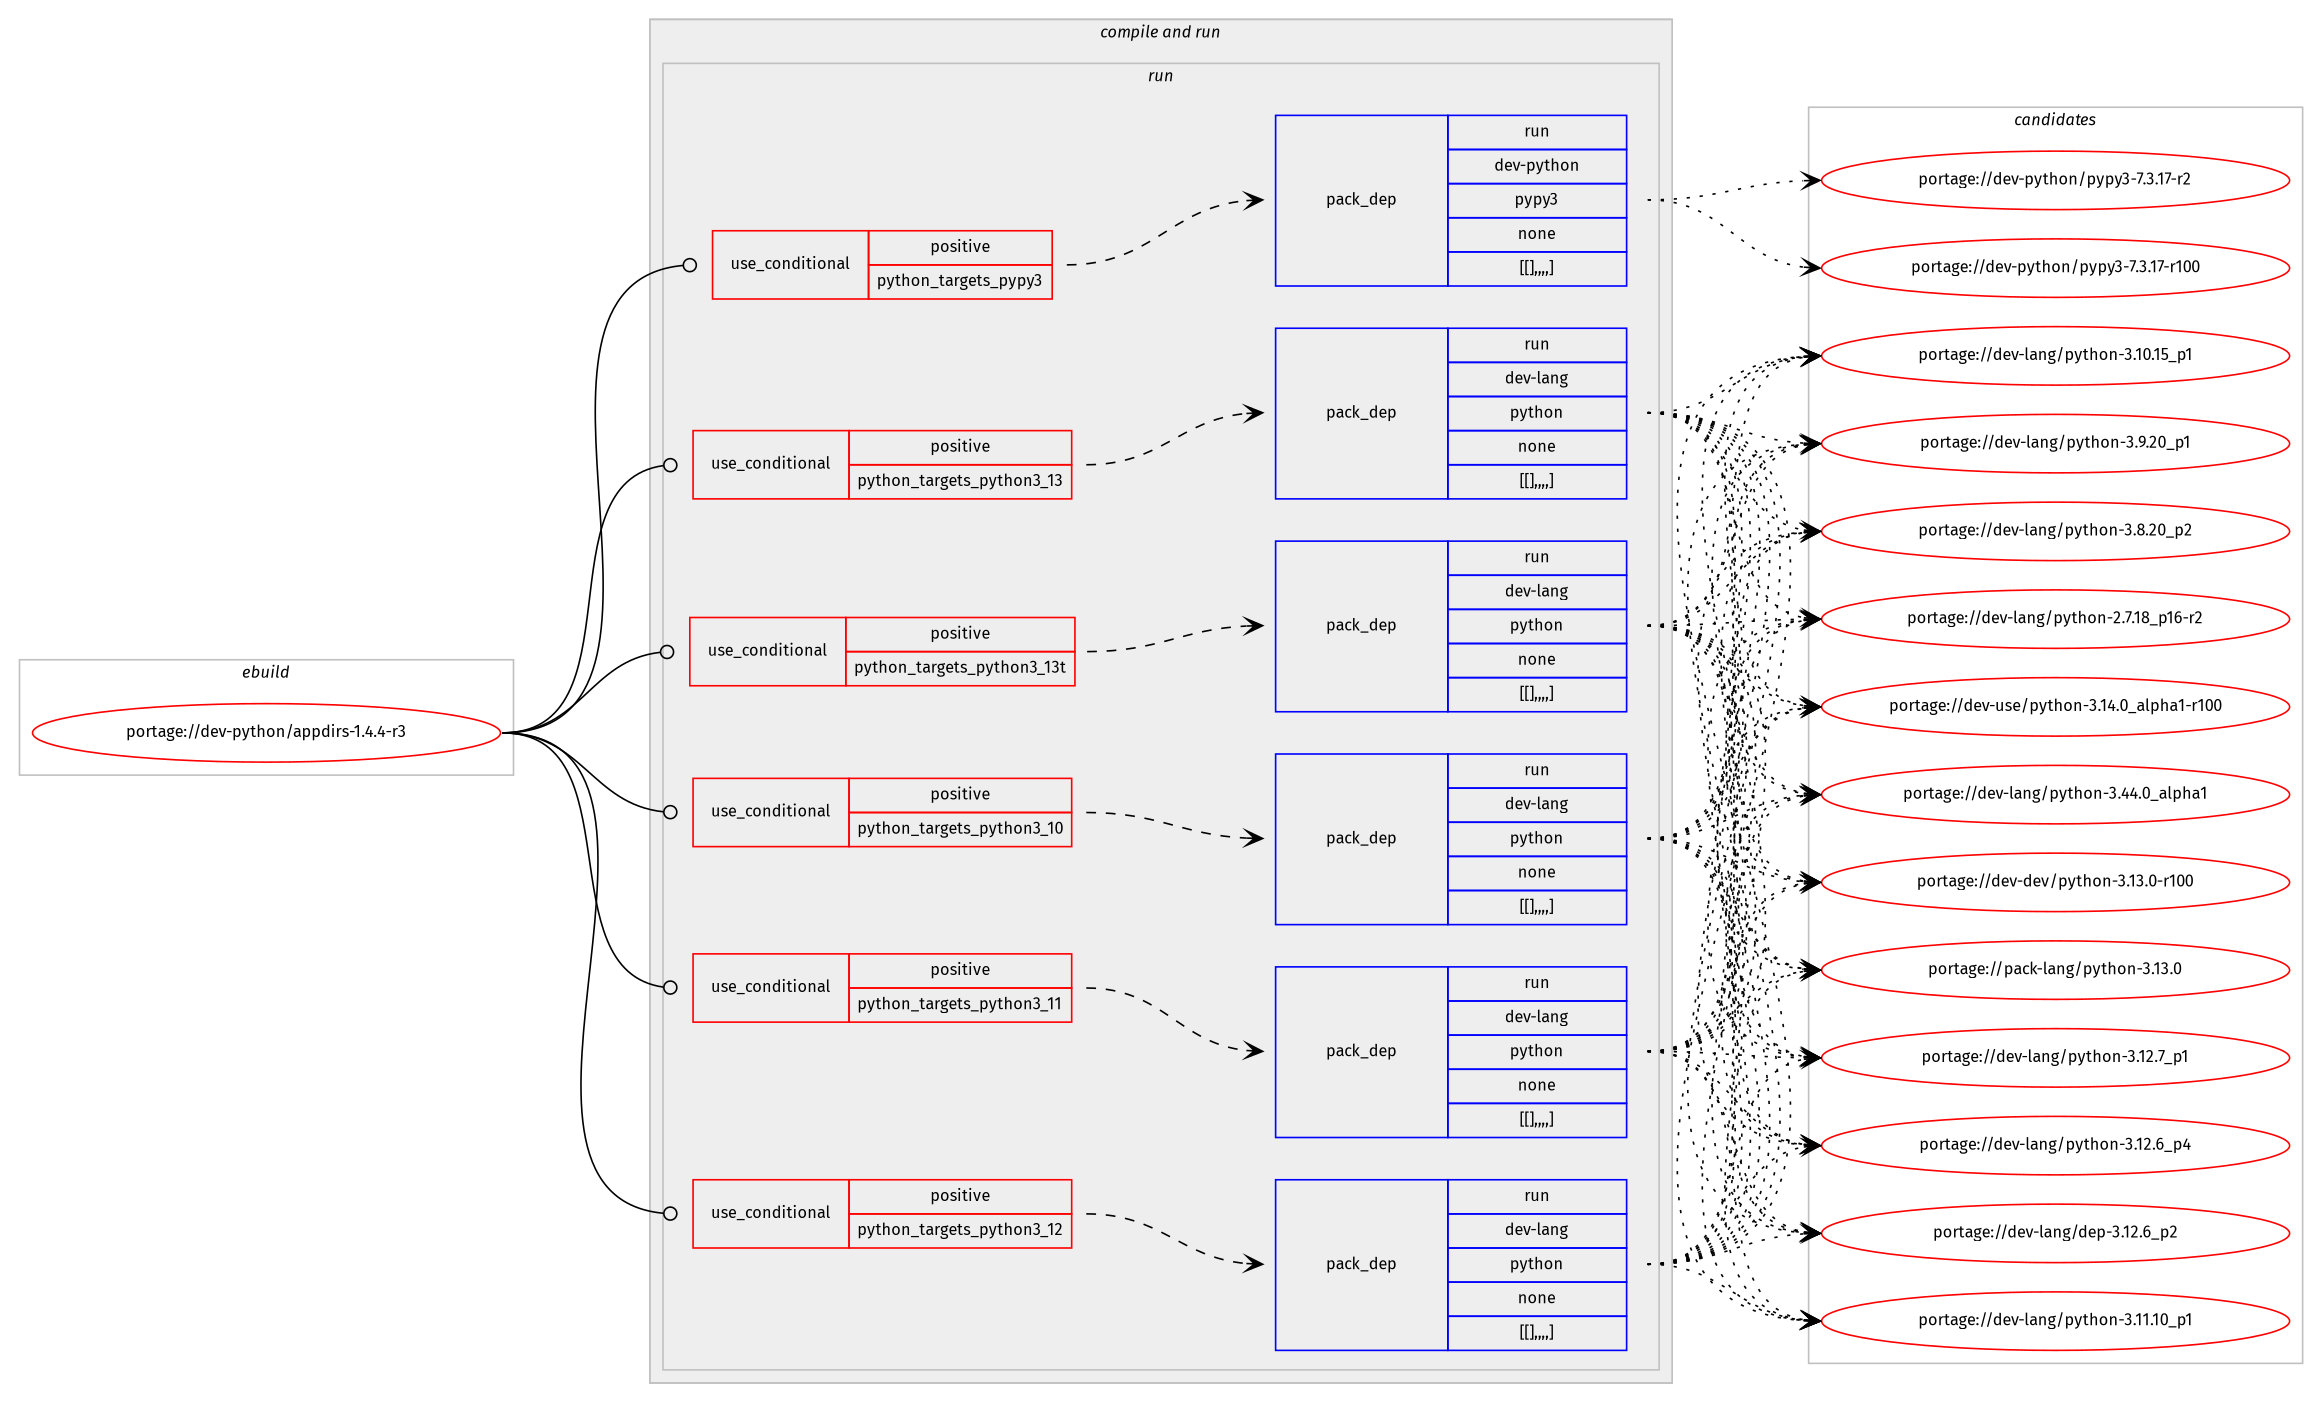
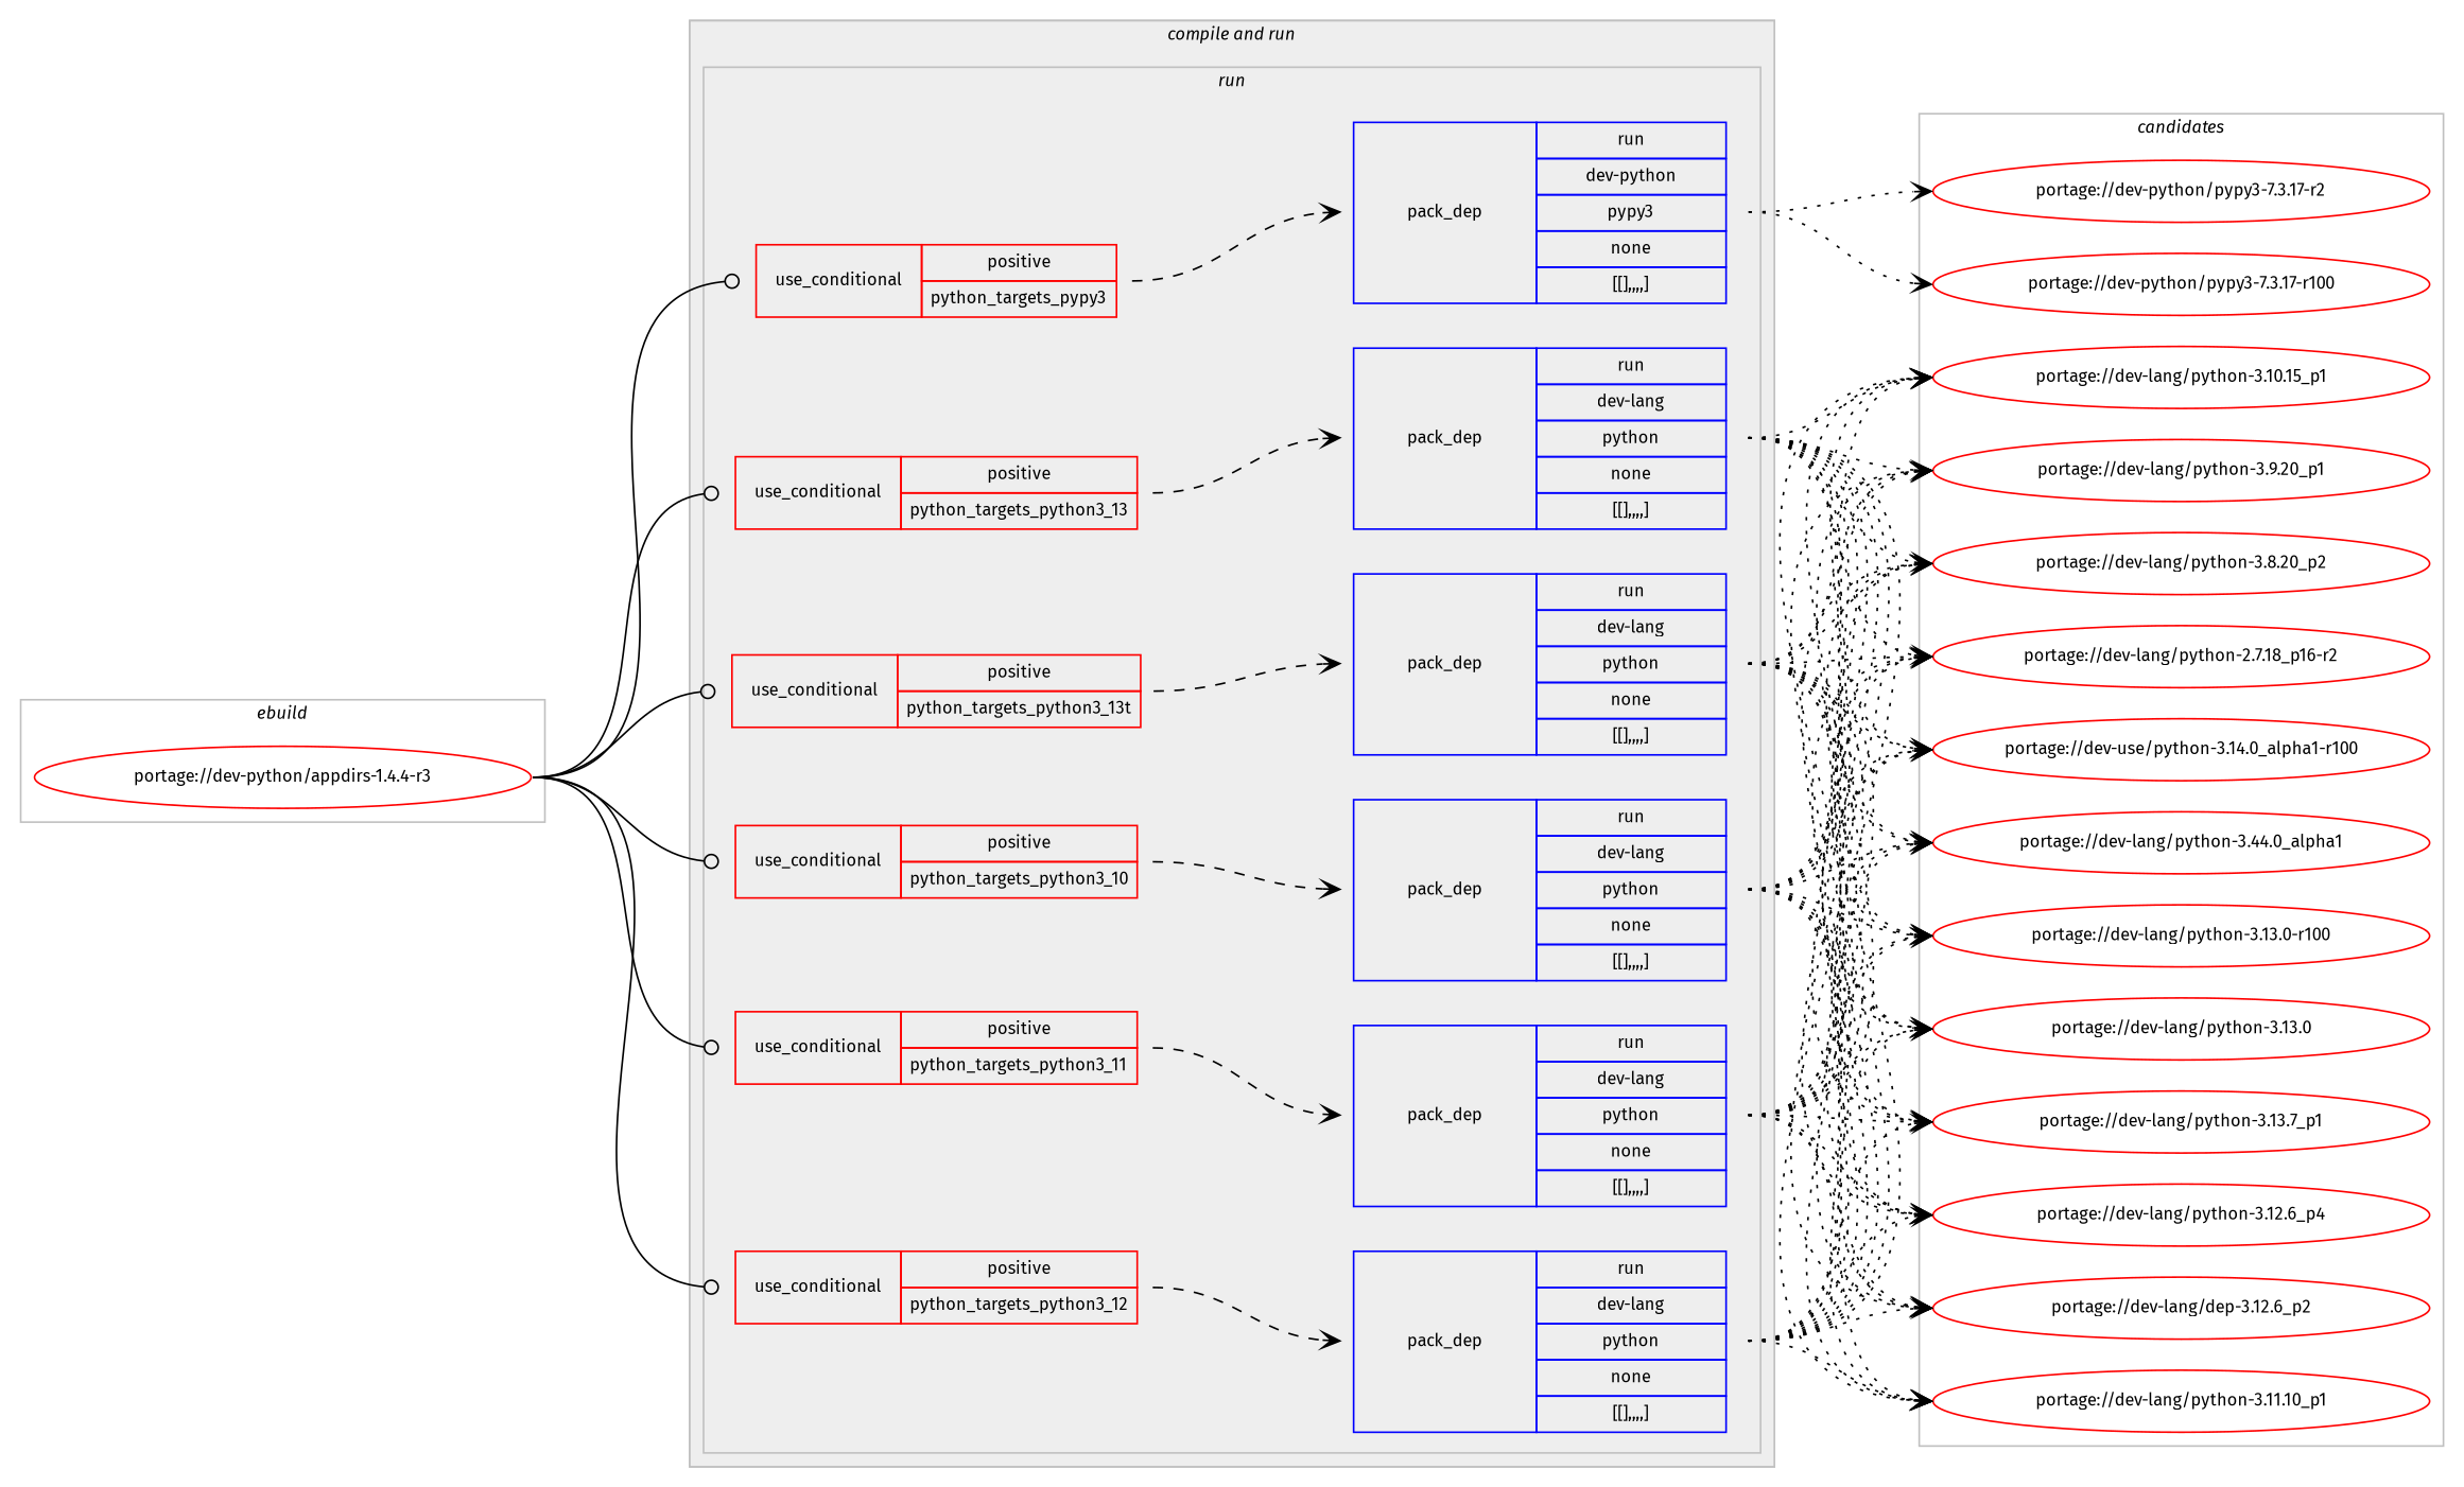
  digraph {
    compound=true
    concentrate=true
    fontname="Fira Sans"
    fontsize=10
    newrank=true
    rankdir=LR
    ranksep=1.5
    node [color=red fontname="Fira Sans" fontsize=10]
    edge [arrowhead=vee fontname="Fira Sans" headport=w style=dotted tailport=e weight=100]
    n1 [label="portage://dev-python/appdirs-1.4.4-r3" width=4]
    n2 [color=blue label=<<TABLE BORDER="0" CELLBORDER="1" CELLSPACING="0" CELLPADDING="4" WIDTH="220"><TR><TD ROWSPAN="6" CELLPADDING="30">pack_dep</TD></TR><TR><TD WIDTH="110">run</TD></TR><TR><TD>dev-python</TD></TR><TR><TD>pypy3</TD></TR><TR><TD>none</TD></TR><TR><TD>[[],,,,]</TD></TR></TABLE>> shape=none]
    n3 [label=<<TABLE BORDER="0" CELLBORDER="1" CELLSPACING="0" CELLPADDING="4"><TR><TD ROWSPAN="3" CELLPADDING="10">use_conditional</TD></TR><TR><TD>positive</TD></TR><TR><TD>python_targets_pypy3</TD></TR></TABLE>> shape=none]
    n4 [color=blue label=<<TABLE BORDER="0" CELLBORDER="1" CELLSPACING="0" CELLPADDING="4" WIDTH="220"><TR><TD ROWSPAN="6" CELLPADDING="30">pack_dep</TD></TR><TR><TD WIDTH="110">run</TD></TR><TR><TD>dev-lang</TD></TR><TR><TD>python</TD></TR><TR><TD>none</TD></TR><TR><TD>[[],,,,]</TD></TR></TABLE>> shape=none]
    n5 [label=<<TABLE BORDER="0" CELLBORDER="1" CELLSPACING="0" CELLPADDING="4"><TR><TD ROWSPAN="3" CELLPADDING="10">use_conditional</TD></TR><TR><TD>positive</TD></TR><TR><TD>python_targets_python3_10</TD></TR></TABLE>> shape=none]
    n6 [color=blue label=<<TABLE BORDER="0" CELLBORDER="1" CELLSPACING="0" CELLPADDING="4" WIDTH="220"><TR><TD ROWSPAN="6" CELLPADDING="30">pack_dep</TD></TR><TR><TD WIDTH="110">run</TD></TR><TR><TD>dev-lang</TD></TR><TR><TD>python</TD></TR><TR><TD>none</TD></TR><TR><TD>[[],,,,]</TD></TR></TABLE>> shape=none]
    n7 [label=<<TABLE BORDER="0" CELLBORDER="1" CELLSPACING="0" CELLPADDING="4"><TR><TD ROWSPAN="3" CELLPADDING="10">use_conditional</TD></TR><TR><TD>positive</TD></TR><TR><TD>python_targets_python3_11</TD></TR></TABLE>> shape=none]
    n8 [color=blue label=<<TABLE BORDER="0" CELLBORDER="1" CELLSPACING="0" CELLPADDING="4" WIDTH="220"><TR><TD ROWSPAN="6" CELLPADDING="30">pack_dep</TD></TR><TR><TD WIDTH="110">run</TD></TR><TR><TD>dev-lang</TD></TR><TR><TD>python</TD></TR><TR><TD>none</TD></TR><TR><TD>[[],,,,]</TD></TR></TABLE>> shape=none]
    n9 [label=<<TABLE BORDER="0" CELLBORDER="1" CELLSPACING="0" CELLPADDING="4"><TR><TD ROWSPAN="3" CELLPADDING="10">use_conditional</TD></TR><TR><TD>positive</TD></TR><TR><TD>python_targets_python3_12</TD></TR></TABLE>> shape=none]
    n10 [color=blue label=<<TABLE BORDER="0" CELLBORDER="1" CELLSPACING="0" CELLPADDING="4" WIDTH="220"><TR><TD ROWSPAN="6" CELLPADDING="30">pack_dep</TD></TR><TR><TD WIDTH="110">run</TD></TR><TR><TD>dev-lang</TD></TR><TR><TD>python</TD></TR><TR><TD>none</TD></TR><TR><TD>[[],,,,]</TD></TR></TABLE>> shape=none]
    n11 [label=<<TABLE BORDER="0" CELLBORDER="1" CELLSPACING="0" CELLPADDING="4"><TR><TD ROWSPAN="3" CELLPADDING="10">use_conditional</TD></TR><TR><TD>positive</TD></TR><TR><TD>python_targets_python3_13</TD></TR></TABLE>> shape=none]
    n12 [color=blue label=<<TABLE BORDER="0" CELLBORDER="1" CELLSPACING="0" CELLPADDING="4" WIDTH="220"><TR><TD ROWSPAN="6" CELLPADDING="30">pack_dep</TD></TR><TR><TD WIDTH="110">run</TD></TR><TR><TD>dev-lang</TD></TR><TR><TD>python</TD></TR><TR><TD>none</TD></TR><TR><TD>[[],,,,]</TD></TR></TABLE>> shape=none]
    n13 [label=<<TABLE BORDER="0" CELLBORDER="1" CELLSPACING="0" CELLPADDING="4"><TR><TD ROWSPAN="3" CELLPADDING="10">use_conditional</TD></TR><TR><TD>positive</TD></TR><TR><TD>python_targets_python3_13t</TD></TR></TABLE>> shape=none]
    n14 [label="portage://dev-python/pypy3-7.3.17-r2" width=4]
    n15 [label="portage://dev-python/pypy3-7.3.17-r100" width=4]
    n16 [label="portage://dev-use/python-3.14.0_alpha1-r100" width=4]
    n17 [label="portage://dev-lang/python-3.44.0_alpha1" width=4]
-   n18 [label="portage://dev-dev/python-3.13.0-r100" width=4]
-   n19 [label="portage://pack-lang/python-3.13.0" width=4]
-   n20 [label="portage://dev-lang/python-3.12.7_p1" width=4]
+   n18 [label="portage://dev-lang/python-3.13.0-r100" width=4]
+   n19 [label="portage://dev-lang/python-3.13.0" width=4]
+   n20 [label="portage://dev-lang/python-3.13.7_p1" width=4]
    n21 [label="portage://dev-lang/python-3.12.6_p4" width=4]
    n22 [label="portage://dev-lang/dep-3.12.6_p2" width=4]
    n23 [label="portage://dev-lang/python-3.11.10_p1" width=4]
    n24 [label="portage://dev-lang/python-3.10.15_p1" width=4]
    n25 [label="portage://dev-lang/python-3.9.20_p1" width=4]
    n26 [label="portage://dev-lang/python-3.8.20_p2" width=4]
    n27 [label="portage://dev-lang/python-2.7.18_p16-r2" width=4]
    subgraph cluster_1 {
      color=gray
      label=<<i>ebuild</i>>
      n1
    }
    subgraph cluster_2 {
      color=gray
      label=<<i>dependencies</i>>
      subgraph cluster_3 {
        color=gray
        fillcolor="#eeeeee"
        label=<<i>compile</i>>
        style=filled
      }
      subgraph cluster_4 {
        color=gray
        fillcolor="#eeeeee"
        label=<<i>compile and run</i>>
        style=filled
      }
      subgraph cluster_5 {
        color=gray
        fillcolor="#eeeeee"
        label=<<i>run</i>>
        style=filled
        subgraph sub_6 {
          color=gray
          fillcolor="#eeeeee"
          label=<<i>run</i>>
          style=filled
          n3
          subgraph sub_7 {
            color=gray
            fillcolor="#eeeeee"
            label=<<i>run</i>>
            style=filled
            n2
          }
        }
        subgraph sub_8 {
          color=gray
          fillcolor="#eeeeee"
          label=<<i>run</i>>
          style=filled
          n5
          subgraph sub_9 {
            color=gray
            fillcolor="#eeeeee"
            label=<<i>run</i>>
            style=filled
            n4
          }
        }
        subgraph sub_10 {
          color=gray
          fillcolor="#eeeeee"
          label=<<i>run</i>>
          style=filled
          n7
          subgraph sub_11 {
            color=gray
            fillcolor="#eeeeee"
            label=<<i>run</i>>
            style=filled
            n6
          }
        }
        subgraph sub_12 {
          color=gray
          fillcolor="#eeeeee"
          label=<<i>run</i>>
          style=filled
          n9
          subgraph sub_13 {
            color=gray
            fillcolor="#eeeeee"
            label=<<i>run</i>>
            style=filled
            n8
          }
        }
        subgraph sub_14 {
          color=gray
          fillcolor="#eeeeee"
          label=<<i>run</i>>
          style=filled
          n11
          subgraph sub_15 {
            color=gray
            fillcolor="#eeeeee"
            label=<<i>run</i>>
            style=filled
            n10
          }
        }
        subgraph sub_16 {
          color=gray
          fillcolor="#eeeeee"
          label=<<i>run</i>>
          style=filled
          n13
          subgraph sub_17 {
            color=gray
            fillcolor="#eeeeee"
            label=<<i>run</i>>
            style=filled
            n12
          }
        }
      }
    }
    subgraph cluster_18 {
      color=gray
      label=<<i>candidates</i>>
      rank=same
      subgraph sub_19 {
        color=black
        label=<<i>candidates</i>>
        nodesep=1
        rank=same
        n14
        n15
      }
      subgraph sub_20 {
        color=black
        label=<<i>candidates</i>>
        nodesep=1
        rank=same
        n16
        n17
        n18
        n19
        n20
        n21
        n22
        n23
        n24
        n25
        n26
        n27
      }
      subgraph sub_21 {
        color=black
        label=<<i>candidates</i>>
        nodesep=1
        rank=same
        n16
        n17
        n18
        n19
        n20
        n21
        n22
        n23
        n24
        n25
        n26
        n27
      }
      subgraph sub_22 {
        color=black
        label=<<i>candidates</i>>
        nodesep=1
        rank=same
        n16
        n17
        n18
        n19
        n20
        n21
        n22
        n23
        n24
        n25
        n26
        n27
      }
      subgraph sub_23 {
        color=black
        label=<<i>candidates</i>>
        nodesep=1
        rank=same
        n16
        n17
        n18
        n19
        n20
        n21
        n22
        n23
        n24
        n25
        n26
        n27
      }
      subgraph sub_24 {
        color=black
        label=<<i>candidates</i>>
        nodesep=1
        rank=same
        n16
        n17
        n18
        n19
        n20
        n21
        n22
        n23
        n24
        n25
        n26
        n27
      }
    }
    n1 -> n3 [arrowhead=odot style=solid weight=20]
    n1 -> n5 [arrowhead=odot style=solid weight=20]
    n1 -> n7 [arrowhead=odot style=solid weight=20]
    n1 -> n9 [arrowhead=odot style=solid weight=20]
    n1 -> n11 [arrowhead=odot style=solid weight=20]
    n1 -> n13 [arrowhead=odot style=solid weight=20]
    n2 -> n14
    n2 -> n15
    n3 -> n2 [style=dashed weight=20]
    n4 -> n16
    n4 -> n17
    n4 -> n18
    n4 -> n19
    n4 -> n20
    n4 -> n21
    n4 -> n22
    n4 -> n23
    n4 -> n24
    n4 -> n25
    n4 -> n26
    n4 -> n27
    n5 -> n4 [style=dashed weight=20]
    n6 -> n16
    n6 -> n17
    n6 -> n18
    n6 -> n19
    n6 -> n20
    n6 -> n21
    n6 -> n22
    n6 -> n23
    n6 -> n24
    n6 -> n25
    n6 -> n26
    n6 -> n27
    n7 -> n6 [style=dashed weight=20]
    n8 -> n16
    n8 -> n17
    n8 -> n18
    n8 -> n19
    n8 -> n20
    n8 -> n21
    n8 -> n22
    n8 -> n23
    n8 -> n24
    n8 -> n25
    n8 -> n26
    n8 -> n27
    n9 -> n8 [style=dashed weight=20]
    n10 -> n16
    n10 -> n17
    n10 -> n18
    n10 -> n19
    n10 -> n20
    n10 -> n21
    n10 -> n22
    n10 -> n23
    n10 -> n24
    n10 -> n25
    n10 -> n26
    n10 -> n27
    n11 -> n10 [style=dashed weight=20]
    n12 -> n16
    n12 -> n17
    n12 -> n18
    n12 -> n19
    n12 -> n20
    n12 -> n21
    n12 -> n22
    n12 -> n23
    n12 -> n24
    n12 -> n25
    n12 -> n26
    n12 -> n27
    n13 -> n12 [style=dashed weight=20]
  }
